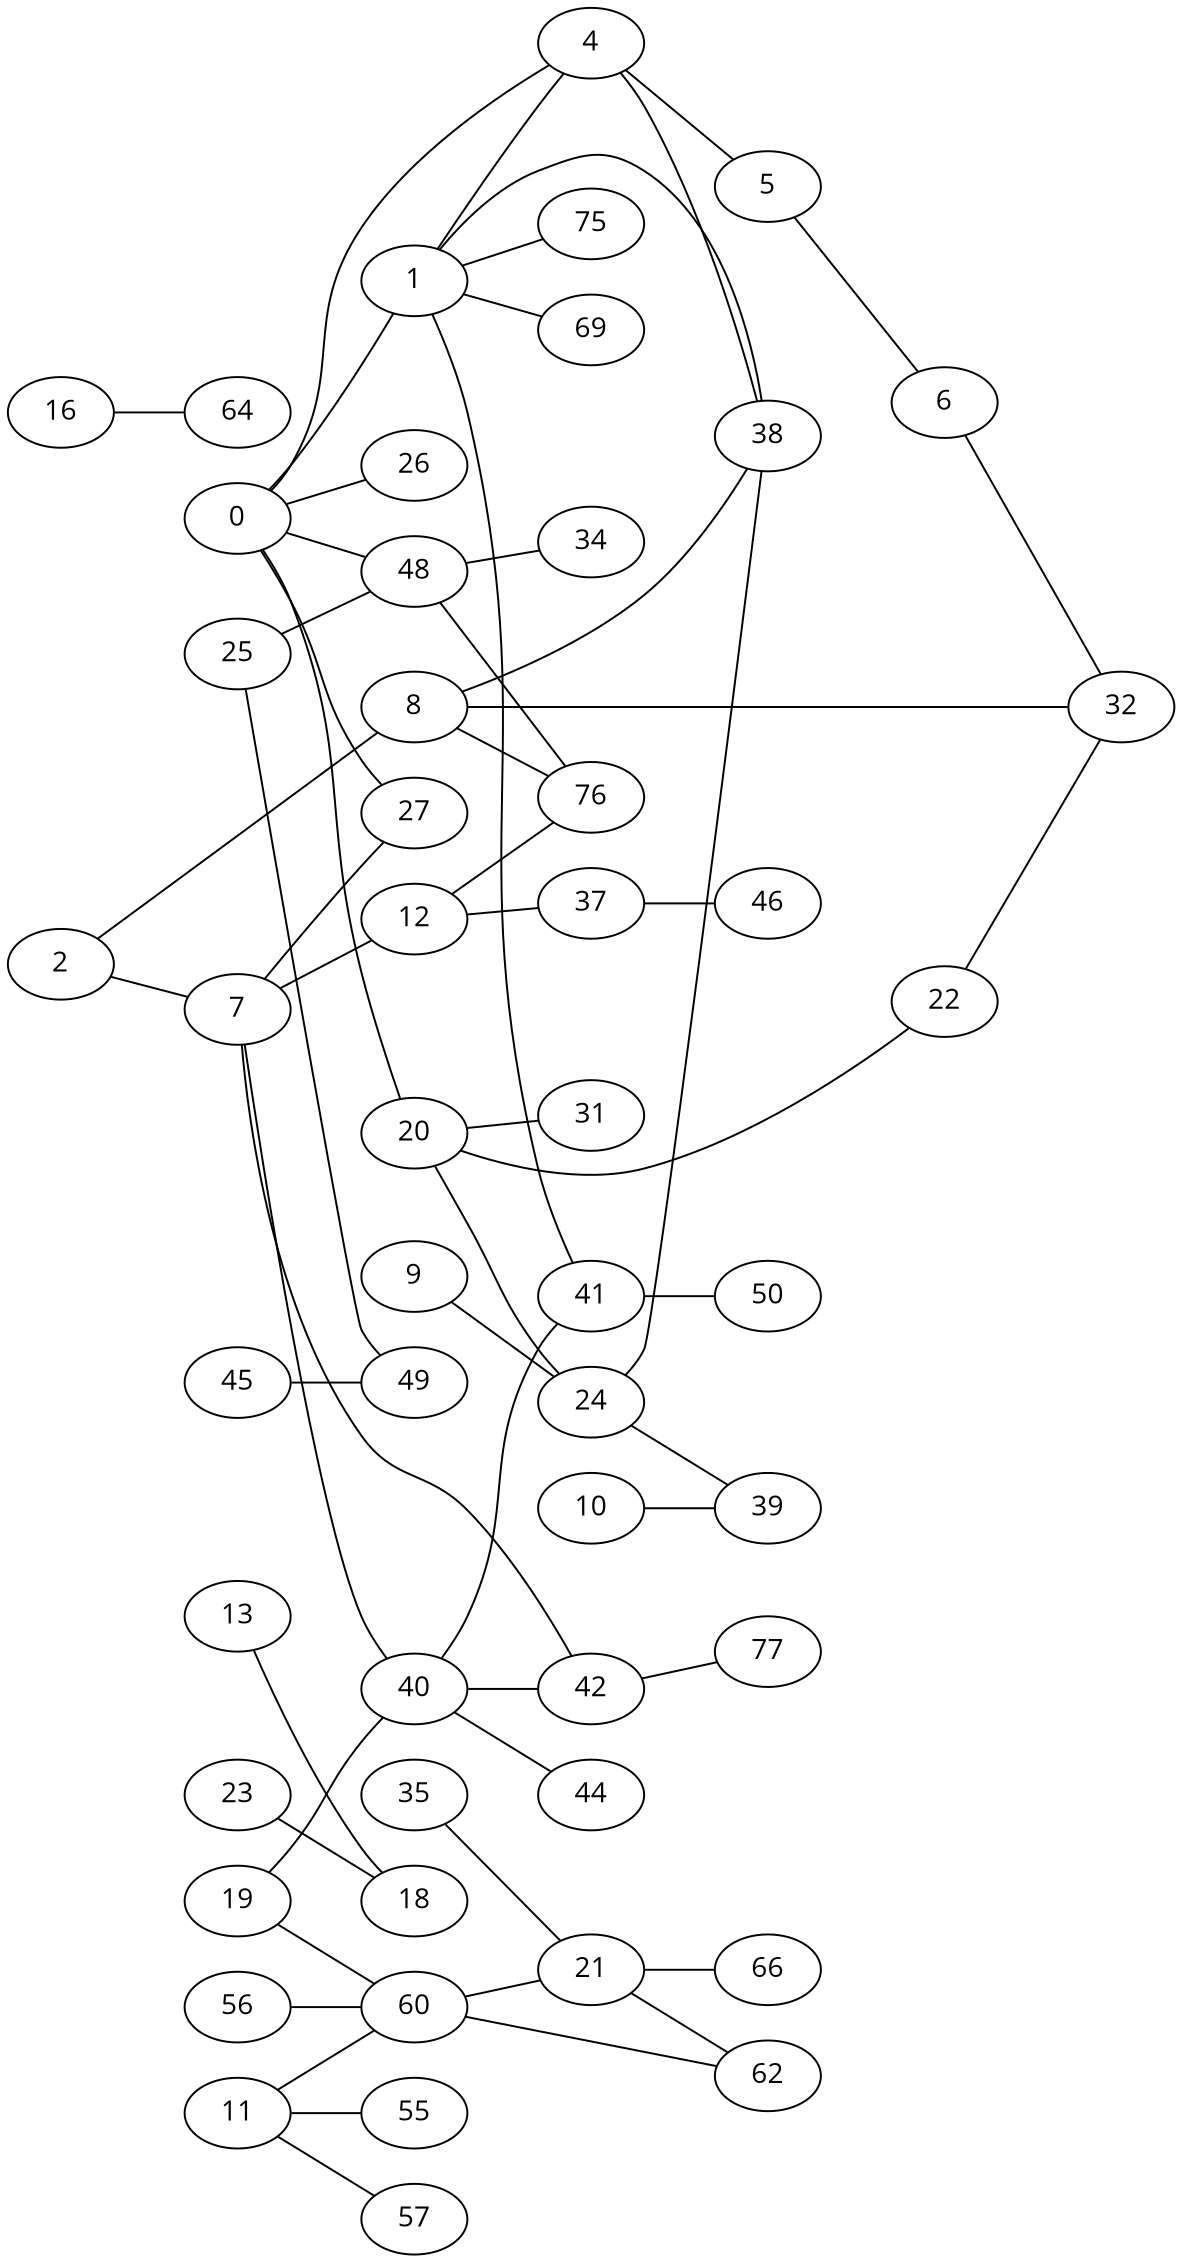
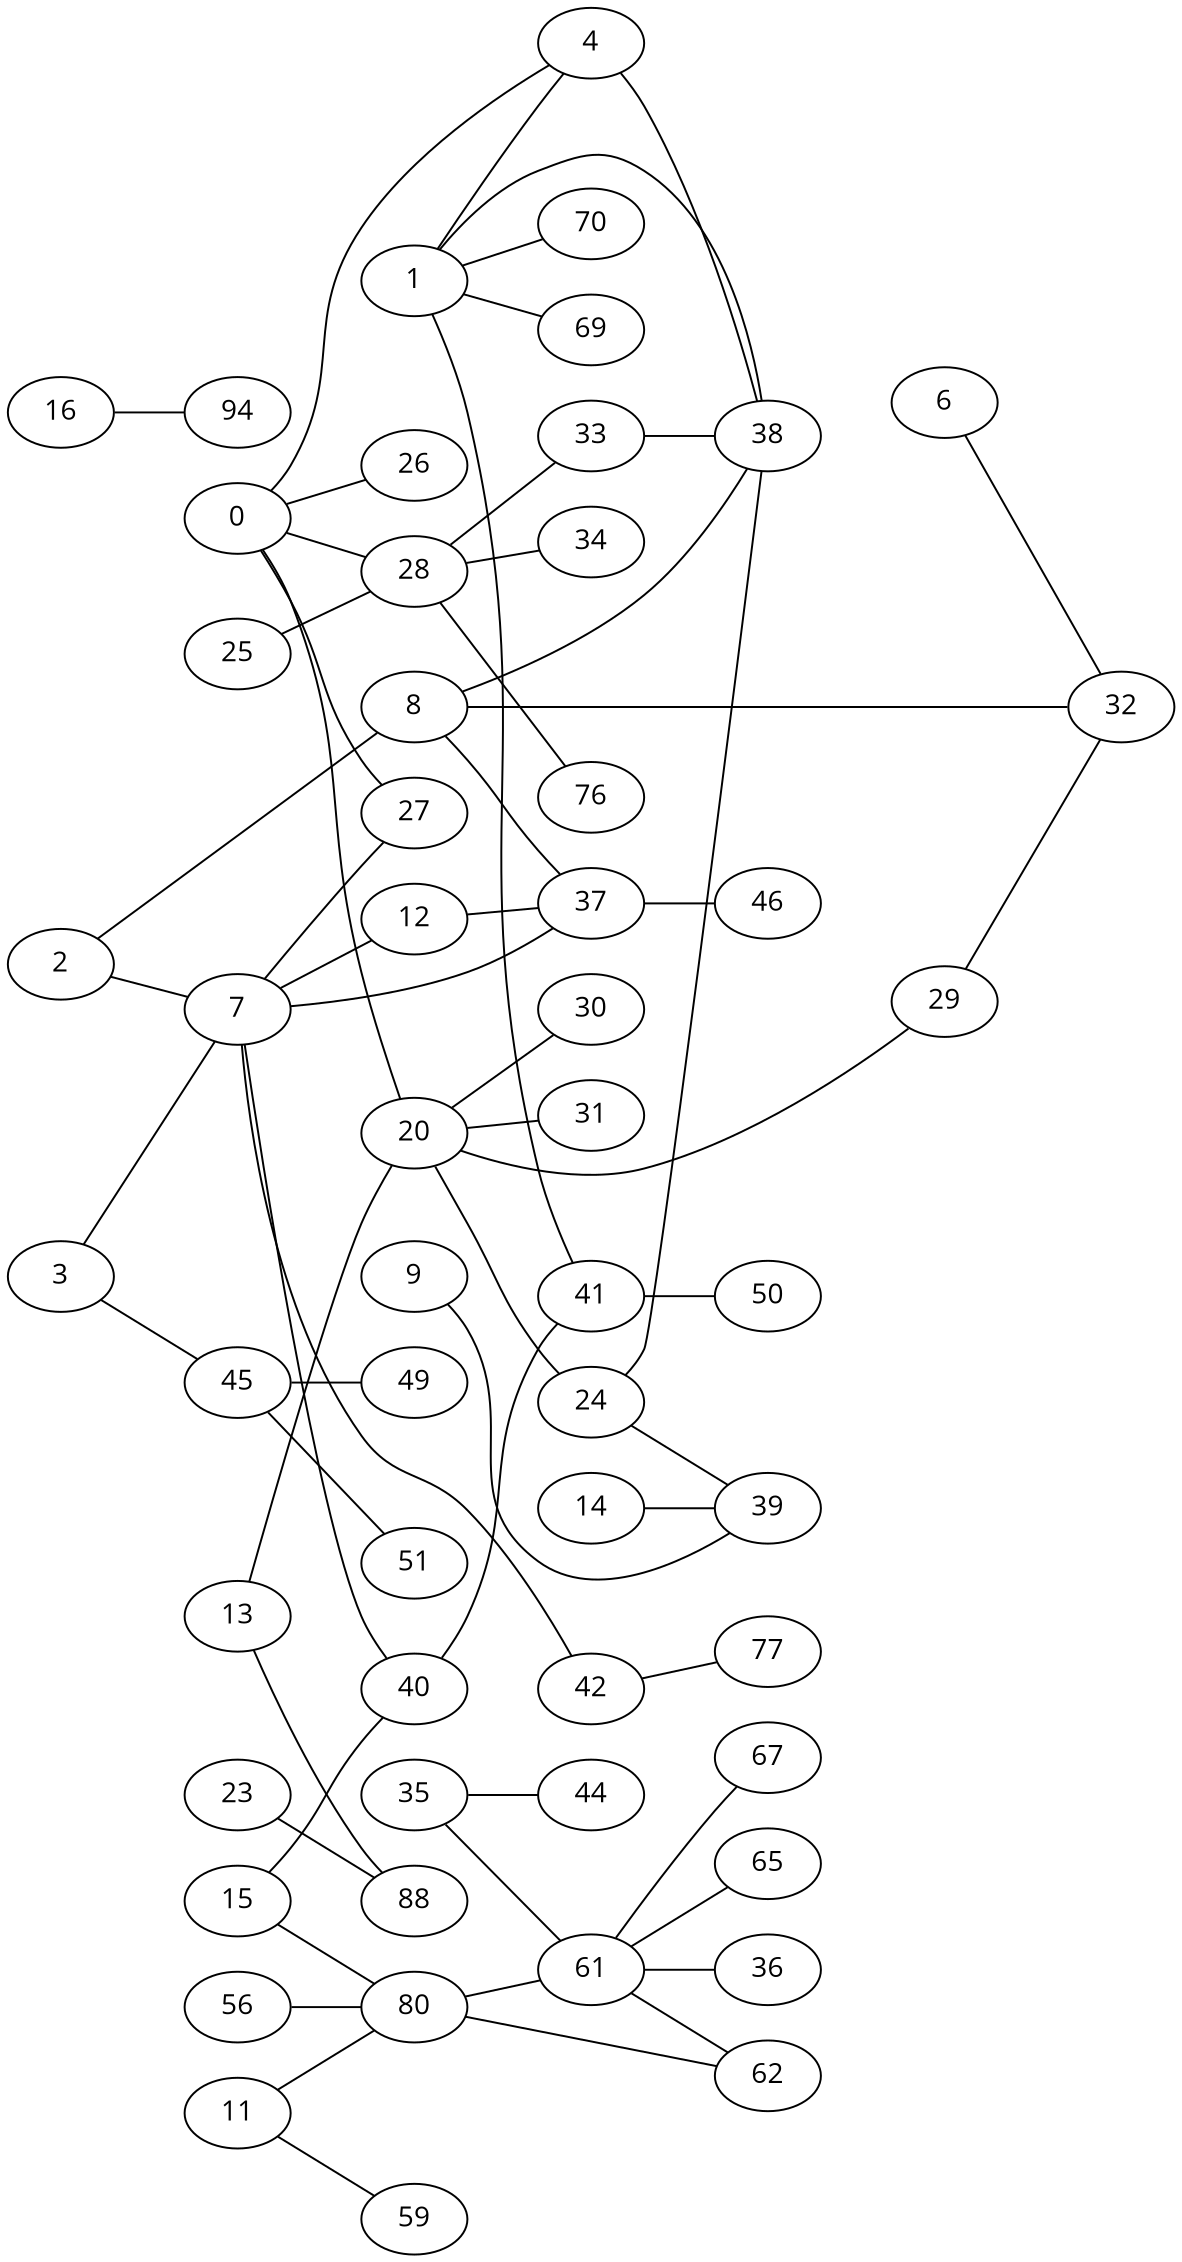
  graph {
    fontname="Open Sans"
    rankdir=LR
    node [fontname="Open Sans"]
    edge [fontname="Open Sans"]
    8
    38
    32
    37
    46
    0
    1
-   28 [label=48]
+   28
    20
    4
    26
    27
-   70 [label=75]
+   70
    41
    69
    76
+   33
    34
    24
-   29 [label=22]
+   29
+   30
    31
-   5
    50
    39
    6
    2
    7
    42
    12
    40
    n32 [label=77]
+   3
    45
    49
+   51
    9
-   61 [label=21]
+   61
    62
-   66
-   10
+   67
+   65
+   66 [label=36]
+   10 [label=14]
    11
-   59 [label=57]
-   60
-   55
+   59
+   60 [label=80]
    13
-   18
-   15 [label=19]
+   18 [label=88]
+   15
    16
-   64
+   64 [label=94]
    23
    25
    35
    44
    56
    8 -- 38
    8 -- 32
-   8 -- 76
+   8 -- 37
    37 -- 46
-   0 -- 1
    0 -- 28
    0 -- 20
    0 -- 4
    0 -- 26
    0 -- 27
    1 -- 38
    1 -- 4
    1 -- 70
    1 -- 41
    1 -- 69
    28 -- 76
+   28 -- 33
    28 -- 34
    20 -- 24
    20 -- 29
+   20 -- 30
    20 -- 31
    4 -- 38
-   4 -- 5
    41 -- 50
+   33 -- 38
    24 -- 38
    24 -- 39
    29 -- 32
-   5 -- 6
    6 -- 32
    2 -- 8
    2 -- 7
+   7 -- 37
    7 -- 27
    7 -- 42
    7 -- 12
    7 -- 40
    42 -- n32
    12 -- 37
-   12 -- 76
    40 -- 41
-   40 -- 42
+   3 -- 7
+   3 -- 45
    45 -- 49
-   9 -- 24
+   45 -- 51
+   9 -- 39
    61 -- 62
+   61 -- 67
+   61 -- 65
    61 -- 66
    10 -- 39
    11 -- 59
    11 -- 60
-   11 -- 55
    60 -- 61
    60 -- 62
+   13 -- 20
    13 -- 18
    15 -- 40
    15 -- 60
    16 -- 64
    23 -- 18
    25 -- 28
-   25 -- 49
    35 -- 61
-   40 -- 44
+   35 -- 44
    56 -- 60
  }
